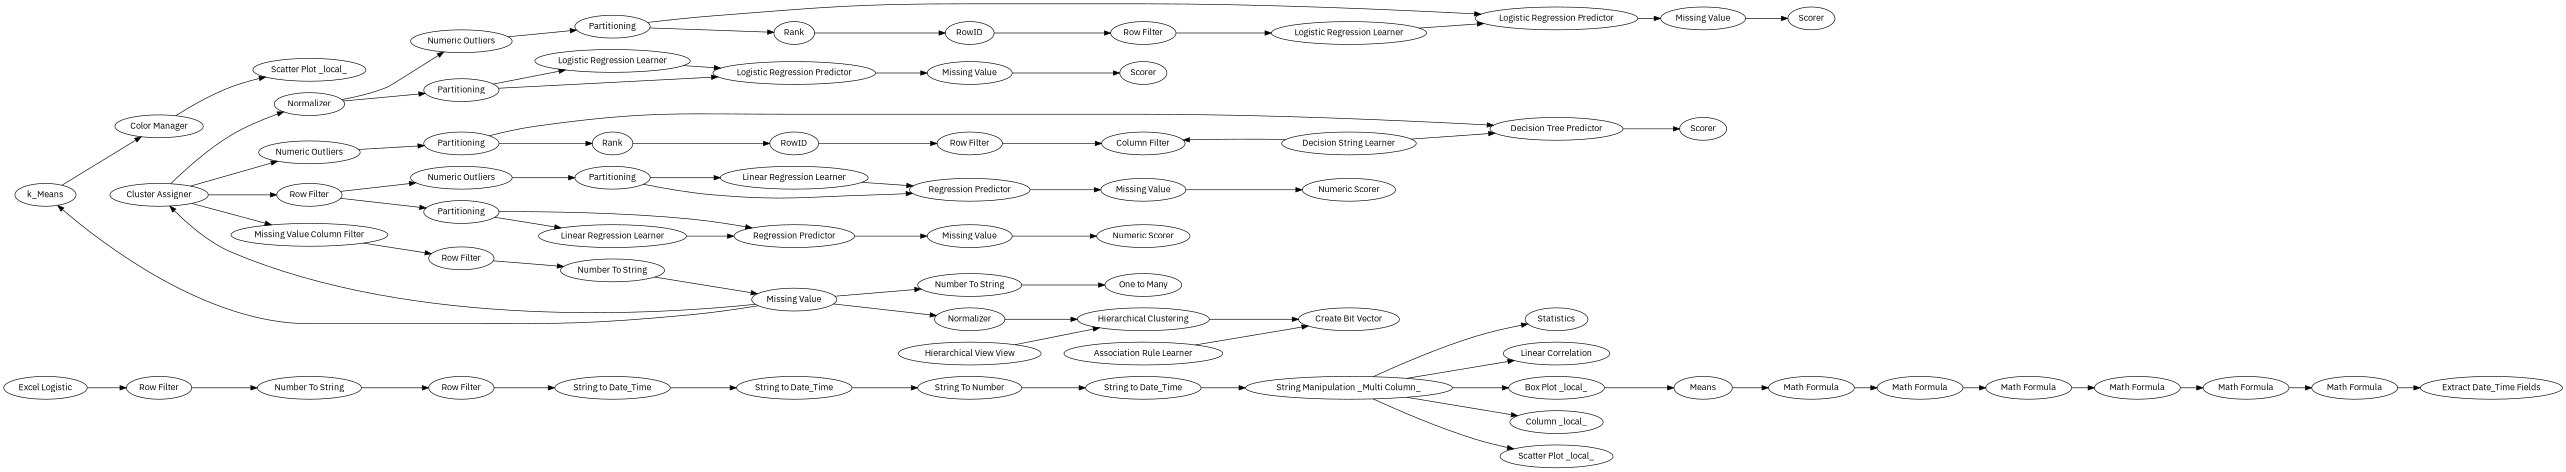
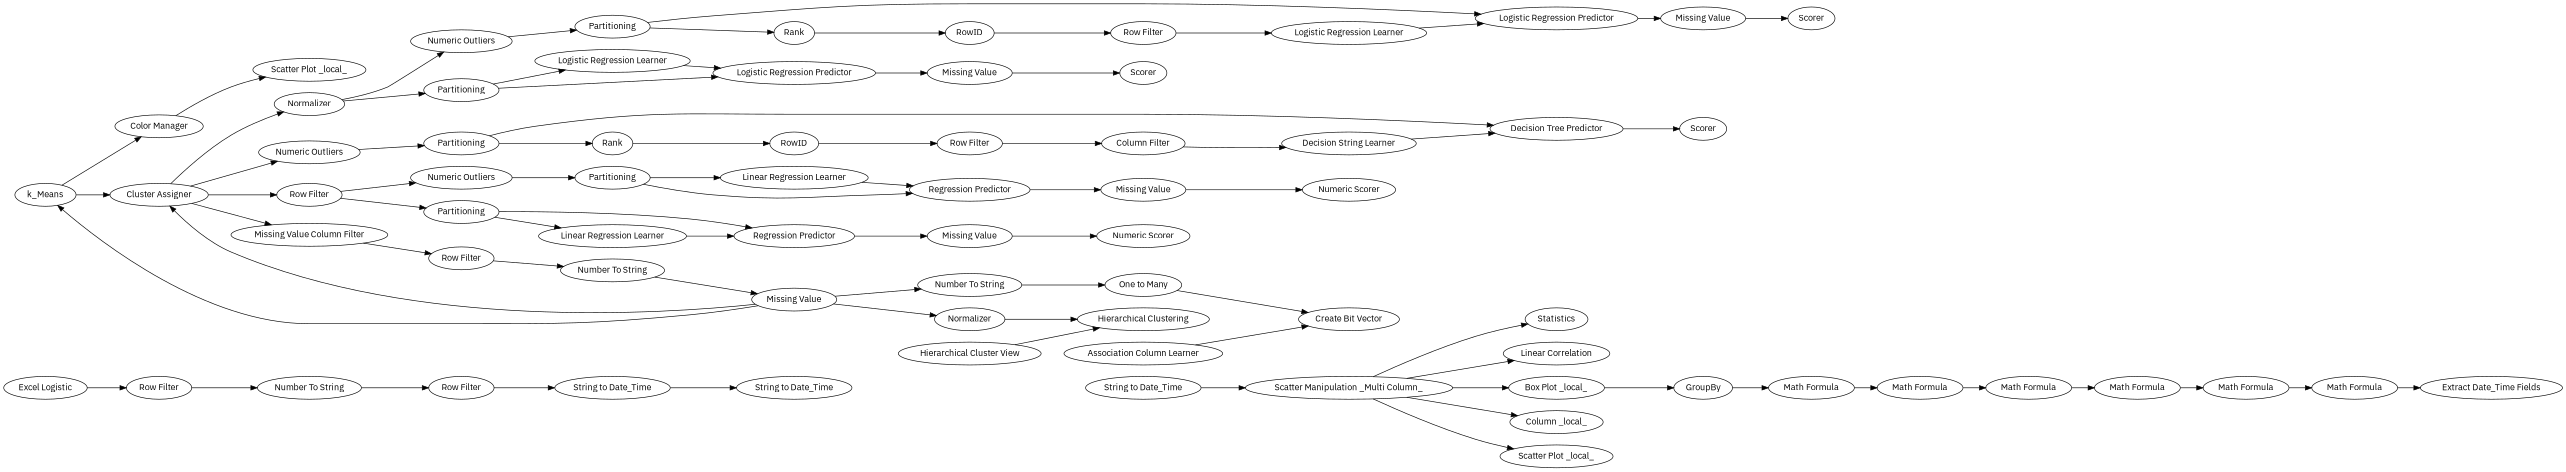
  digraph {
    fontname="IBM Plex Sans"
    rankdir=LR
    node [fontname="IBM Plex Sans"]
    edge [fontname="IBM Plex Sans"]
    n1 [label="Excel Logistic"]
    n2 [label="Row Filter"]
    n3 [label="Number To String"]
    n4 [label=Statistics]
    n5 [label="String to Date_Time"]
-   n6 [label="String Manipulation _Multi Column_"]
+   n6 [label="Scatter Manipulation _Multi Column_"]
    n7 [label="Linear Correlation"]
    n8 [label="Box Plot _local_"]
    n9 [label="Column _local_"]
    n10 [label="Scatter Plot _local_"]
    n11 [label="String to Date_Time"]
-   n12 [label="String To Number"]
    n13 [label="String to Date_Time"]
-   n14 [label=Means]
+   n14 [label=GroupBy]
    n15 [label="Math Formula"]
    n16 [label="Row Filter"]
    n17 [label=k_Means]
    n18 [label="Color Manager"]
    n19 [label="Cluster Assigner"]
    n20 [label="Scatter Plot _local_"]
    n21 [label=Normalizer]
    n22 [label="Numeric Outliers"]
    n23 [label="Row Filter"]
    n24 [label="Missing Value Column Filter"]
    n25 [label="Missing Value"]
    n26 [label="Number To String"]
    n27 [label=Normalizer]
    n28 [label="One to Many"]
    n29 [label="Hierarchical Clustering"]
-   n30 [label="Hierarchical View View"]
-   n31 [label="Association Rule Learner"]
+   n30 [label="Hierarchical Cluster View"]
+   n31 [label="Association Column Learner"]
    n32 [label="Create Bit Vector"]
    n33 [label="Math Formula"]
    n34 [label="Math Formula"]
    n35 [label="Numeric Outliers"]
    n36 [label=Partitioning]
    n37 [label=Partitioning]
    n38 [label="Numeric Outliers"]
    n39 [label=Partitioning]
    n40 [label="Extract Date_Time Fields"]
    n41 [label="Row Filter"]
    n42 [label="Number To String"]
    n43 [label="Math Formula"]
    n44 [label="Math Formula"]
    n45 [label="Math Formula"]
    n46 [label="Numeric Scorer"]
    n47 [label="Regression Predictor"]
    n48 [label="Missing Value"]
    n49 [label="Numeric Scorer"]
    n50 [label="Linear Regression Learner"]
    n51 [label="Regression Predictor"]
    n52 [label="Missing Value"]
    n53 [label=Partitioning]
    n54 [label="Linear Regression Learner"]
    n55 [label=Scorer]
    n56 [label="Missing Value"]
    n57 [label="Logistic Regression Learner"]
    n58 [label="Logistic Regression Predictor"]
    n59 [label=Partitioning]
    n60 [label="Logistic Regression Predictor"]
    n61 [label=Rank]
    n62 [label="Logistic Regression Learner"]
    n63 [label="Missing Value"]
    n64 [label=Scorer]
    n65 [label=RowID]
    n66 [label="Decision String Learner"]
    n67 [label="Decision Tree Predictor"]
    n68 [label=Scorer]
    n69 [label="Column Filter"]
    n70 [label="Row Filter"]
    n71 [label=Rank]
    n72 [label=RowID]
    n73 [label="Row Filter"]
    n1 -> n2
    n2 -> n3
    n3 -> n16
    n5 -> n6
    n6 -> n4
    n6 -> n7
    n6 -> n8
    n6 -> n9
    n6 -> n10
    n8 -> n14
-   n11 -> n12
-   n12 -> n5
    n13 -> n11
    n14 -> n15
    n15 -> n33
    n16 -> n13
    n17 -> n18
+   n17 -> n19
    n18 -> n20
    n19 -> n21
    n19 -> n22
    n19 -> n23
    n19 -> n24
    n21 -> n35
    n21 -> n36
    n22 -> n37
    n23 -> n38
    n23 -> n39
    n24 -> n41
    n25 -> n17
    n25 -> n19
    n25 -> n26
    n25 -> n27
    n26 -> n28
    n27 -> n29
-   n29 -> n32
+   n28 -> n32
    n30 -> n29
    n31 -> n32
    n33 -> n34
    n34 -> n43
    n35 -> n59
    n36 -> n57
    n36 -> n58
    n37 -> n67
    n37 -> n71
    n38 -> n53
    n39 -> n47
    n39 -> n54
    n41 -> n42
    n42 -> n25
    n43 -> n44
    n44 -> n45
    n45 -> n40
    n47 -> n48
    n48 -> n49
    n50 -> n51
    n51 -> n52
    n52 -> n46
    n53 -> n50
    n53 -> n51
    n54 -> n47
    n56 -> n55
    n57 -> n58
    n58 -> n56
    n59 -> n60
    n59 -> n61
    n60 -> n63
    n61 -> n65
    n62 -> n60
    n63 -> n64
    n65 -> n70
    n66 -> n67
    n67 -> n68
-   n66 -> n69
+   n69 -> n66
    n70 -> n62
    n71 -> n72
    n72 -> n73
    n73 -> n69
  }
